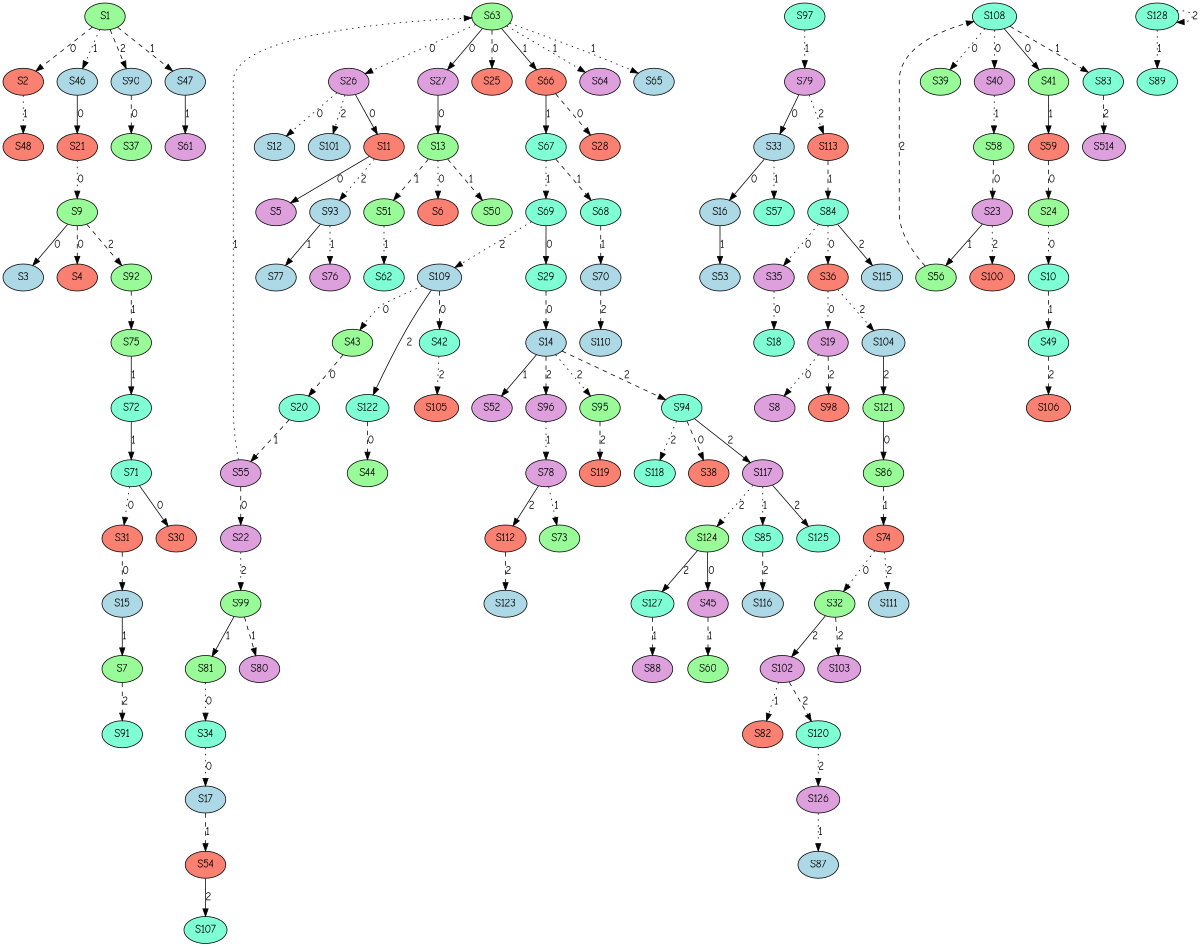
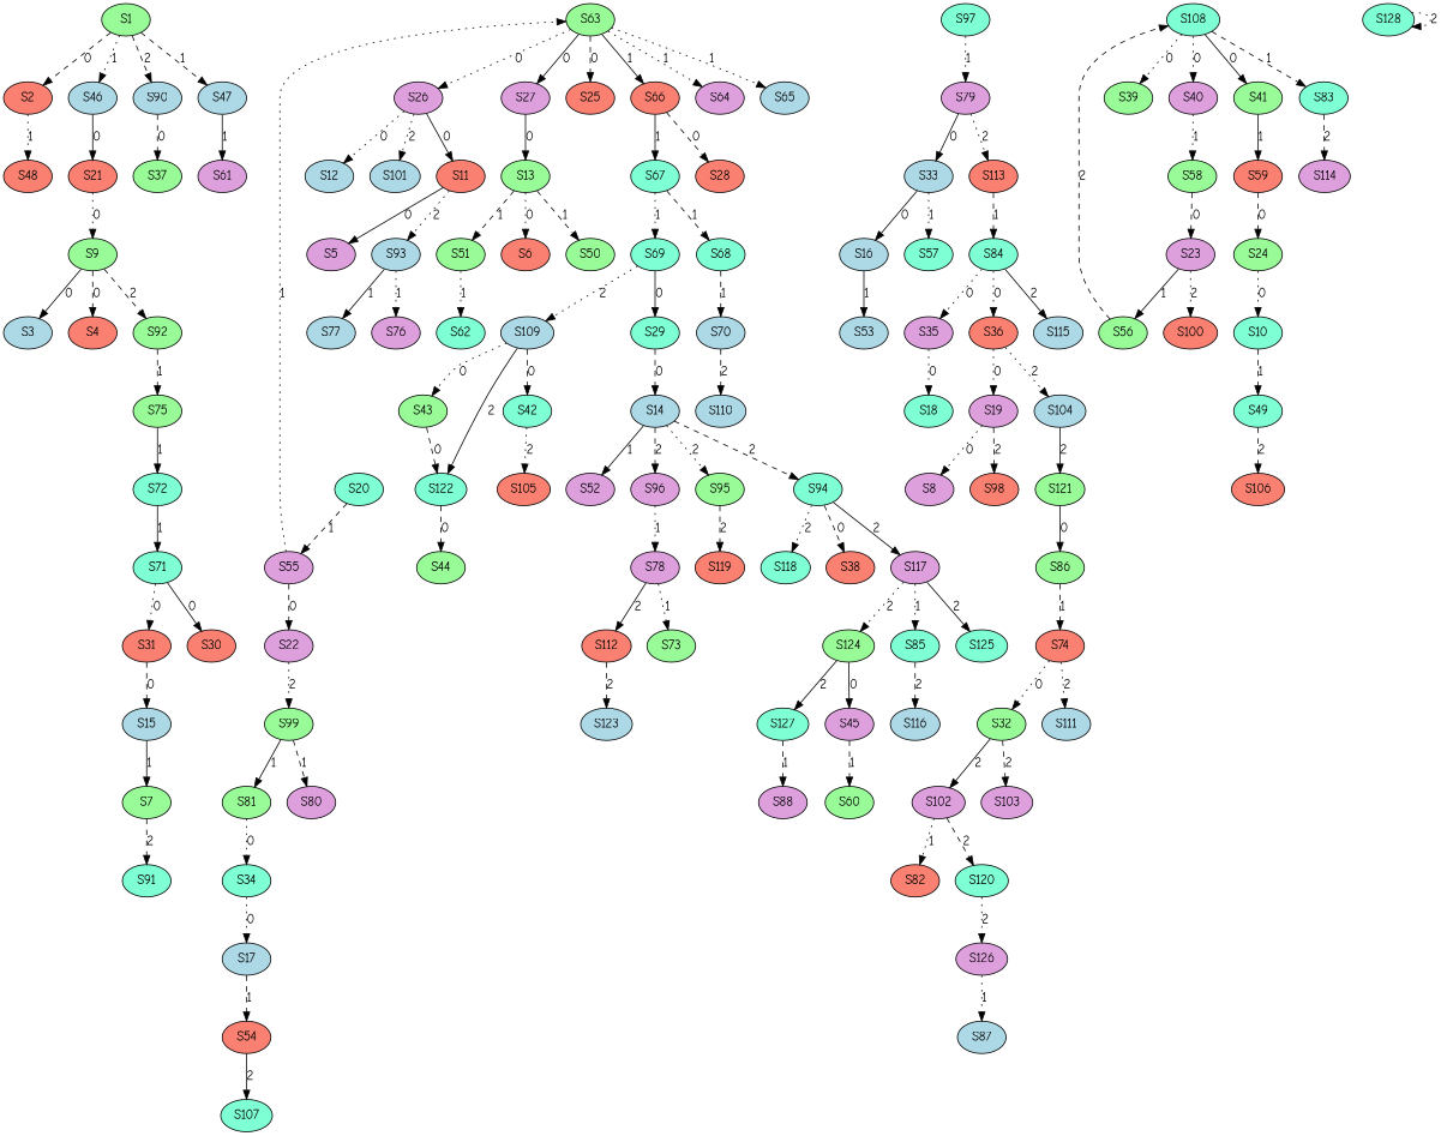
  strict digraph {
    fontname="Comic Neue"
    node [fillcolor=aquamarine fontname="Comic Neue" style=filled]
    edge [fontname="Comic Neue" style=dotted]
    S1 [fillcolor=palegreen]
    S2 [fillcolor=salmon]
    S46 [fillcolor=lightblue]
    S90 [fillcolor=lightblue]
    S47 [fillcolor=lightblue]
    S48 [fillcolor=salmon]
    S21 [fillcolor=salmon]
    S37 [fillcolor=palegreen]
    S61 [fillcolor=plum]
    S9 [fillcolor=palegreen]
    S3 [fillcolor=lightblue]
    S4 [fillcolor=salmon]
    S92 [fillcolor=palegreen]
    S75 [fillcolor=palegreen]
    S11 [fillcolor=salmon]
    S5 [fillcolor=plum]
    S93 [fillcolor=lightblue]
    S76 [fillcolor=plum]
    S77 [fillcolor=lightblue]
    S13 [fillcolor=palegreen]
    S6 [fillcolor=salmon]
    S50 [fillcolor=palegreen]
    S51 [fillcolor=palegreen]
    S62
    S15 [fillcolor=lightblue]
    S7 [fillcolor=palegreen]
    S91
    S79 [fillcolor=plum]
    S97
    S19 [fillcolor=plum]
    S8 [fillcolor=plum]
    S98 [fillcolor=salmon]
    S24 [fillcolor=palegreen]
    S10
    S49
    S106 [fillcolor=salmon]
    S26 [fillcolor=plum]
    S12 [fillcolor=lightblue]
    S101 [fillcolor=lightblue]
    S27 [fillcolor=plum]
    S14 [fillcolor=lightblue]
    S29
    S94
    S52 [fillcolor=plum]
    S96 [fillcolor=plum]
    S95 [fillcolor=palegreen]
    S38 [fillcolor=salmon]
    S117 [fillcolor=plum]
    S118
    S78 [fillcolor=plum]
    S119 [fillcolor=salmon]
    S31 [fillcolor=salmon]
    S33 [fillcolor=lightblue]
    S16 [fillcolor=lightblue]
    S57
    S53 [fillcolor=lightblue]
    S17 [fillcolor=lightblue]
    S34
    S54 [fillcolor=salmon]
    S107
    S35 [fillcolor=plum]
    S18
    S36 [fillcolor=salmon]
    S104 [fillcolor=lightblue]
    S121 [fillcolor=palegreen]
    S43 [fillcolor=palegreen]
    S20
    S55 [fillcolor=plum]
    S22 [fillcolor=plum]
    S63 [fillcolor=palegreen]
    S99 [fillcolor=palegreen]
    S25 [fillcolor=salmon]
    S66 [fillcolor=salmon]
    S64 [fillcolor=plum]
    S65 [fillcolor=lightblue]
    S81 [fillcolor=palegreen]
    S80 [fillcolor=plum]
    S58 [fillcolor=palegreen]
    S23 [fillcolor=plum]
    S56 [fillcolor=palegreen]
    S100 [fillcolor=salmon]
    S108
    S59 [fillcolor=salmon]
    S28 [fillcolor=salmon]
    S67
    S69
    S68
    S109 [fillcolor=lightblue]
    S42
    S122
    S71
    S30 [fillcolor=salmon]
    S74 [fillcolor=salmon]
    S32 [fillcolor=palegreen]
    S111 [fillcolor=lightblue]
    S102 [fillcolor=plum]
    S103 [fillcolor=plum]
    S82 [fillcolor=salmon]
    S120
    S113 [fillcolor=salmon]
    S84
    S115 [fillcolor=lightblue]
    S124 [fillcolor=palegreen]
    S85
    S125
    S39 [fillcolor=palegreen]
    S40 [fillcolor=plum]
    S41 [fillcolor=palegreen]
    S83
-   S114 [fillcolor=plum label=S514]
+   S114 [fillcolor=plum]
    S105 [fillcolor=salmon]
    S44 [fillcolor=palegreen]
    S45 [fillcolor=plum]
    S127
    S60 [fillcolor=palegreen]
    S88 [fillcolor=plum]
    S70 [fillcolor=lightblue]
    S110 [fillcolor=lightblue]
    S72
    S73 [fillcolor=palegreen]
    S112 [fillcolor=salmon]
    S123 [fillcolor=lightblue]
    S86 [fillcolor=palegreen]
    S126 [fillcolor=plum]
    S116 [fillcolor=lightblue]
    S87 [fillcolor=lightblue]
    S128
-   S89
    S1 -> S2 [label=0 style=dashed]
    S1 -> S46 [label=1]
    S1 -> S90 [label=2 style=dashed]
    S1 -> S47 [label=1 style=dashed]
    S2 -> S48 [label=1]
    S46 -> S21 [label=0 style=solid]
    S90 -> S37 [label=0 style=dashed]
    S47 -> S61 [label=1 style=solid]
    S21 -> S9 [label=0]
    S9 -> S3 [label=0 style=solid]
    S9 -> S4 [label=0 style=dashed]
    S9 -> S92 [label=2 style=dashed]
    S92 -> S75 [label=1 style=dashed]
    S75 -> S72 [label=1 style=solid]
    S11 -> S5 [label=0 style=solid]
    S11 -> S93 [label=2]
    S93 -> S76 [label=1]
    S93 -> S77 [label=1 style=solid]
    S13 -> S6 [label=0]
    S13 -> S50 [label=1 style=dashed]
    S13 -> S51 [label=1 style=dashed]
    S51 -> S62 [label=1]
    S15 -> S7 [label=1 style=solid]
    S7 -> S91 [label=2 style=dashed]
    S79 -> S33 [label=0 style=solid]
    S79 -> S113 [label=2]
    S97 -> S79 [label=1]
    S19 -> S8 [label=0]
    S19 -> S98 [label=2 style=dashed]
    S24 -> S10 [label=0]
    S10 -> S49 [label=1 style=dashed]
    S49 -> S106 [label=2 style=dashed]
    S26 -> S11 [label=0 style=solid]
    S26 -> S12 [label=0]
    S26 -> S101 [label=2]
    S27 -> S13 [label=0 style=solid]
    S14 -> S94 [label=2 style=dashed]
    S14 -> S52 [label=1 style=solid]
    S14 -> S96 [label=2 style=dashed]
    S14 -> S95 [label=2]
    S29 -> S14 [label=0 style=dashed]
    S94 -> S38 [label=0 style=dashed]
    S94 -> S117 [label=2 style=solid]
    S94 -> S118 [label=2]
    S96 -> S78 [label=1]
    S95 -> S119 [label=2 style=dashed]
    S117 -> S124 [label=2]
    S117 -> S85 [label=1]
    S117 -> S125 [label=2 style=solid]
    S78 -> S73 [label=1]
    S78 -> S112 [label=2 style=solid]
    S31 -> S15 [label=0 style=dashed]
    S33 -> S16 [label=0 style=solid]
    S33 -> S57 [label=1]
    S16 -> S53 [label=1 style=solid]
    S17 -> S54 [label=1 style=dashed]
    S34 -> S17 [label=0]
    S54 -> S107 [label=2 style=solid]
    S35 -> S18 [label=0]
    S36 -> S19 [label=0]
    S36 -> S104 [label=2]
    S104 -> S121 [label=2 style=solid]
    S121 -> S86 [label=0 style=solid]
-   S43 -> S20 [label=0 style=dashed]
+   S43 -> S122 [label=0 style=dashed]
    S20 -> S55 [label=1 style=dashed]
    S55 -> S22 [label=0 style=dashed]
    S55 -> S63 [label=1]
    S22 -> S99 [label=2]
    S63 -> S26 [label=0]
    S63 -> S27 [label=0 style=solid]
    S63 -> S25 [label=0 style=dashed]
    S63 -> S66 [label=1 style=solid]
    S63 -> S64 [label=1]
    S63 -> S65 [label=1]
    S99 -> S81 [label=1 style=solid]
    S99 -> S80 [label=1 style=dashed]
    S66 -> S28 [label=0 style=dashed]
    S66 -> S67 [label=1 style=solid]
    S81 -> S34 [label=0]
    S58 -> S23 [label=0 style=dashed]
    S23 -> S56 [label=1 style=solid]
    S23 -> S100 [label=2]
    S56 -> S108 [label=2 style=dashed]
    S108 -> S39 [label=0]
    S108 -> S40 [label=0]
    S108 -> S41 [label=0 style=solid]
    S108 -> S83 [label=1 style=dashed]
    S59 -> S24 [label=0 style=dashed]
    S67 -> S69 [label=1]
    S67 -> S68 [label=1 style=dashed]
    S69 -> S29 [label=0 style=solid]
    S69 -> S109 [label=2]
    S68 -> S70 [label=1 style=dashed]
    S109 -> S43 [label=0]
    S109 -> S42 [label=0 style=dashed]
    S109 -> S122 [label=2 style=solid]
    S42 -> S105 [label=2]
    S122 -> S44 [label=0 style=dashed]
    S71 -> S31 [label=0]
    S71 -> S30 [label=0 style=solid]
    S74 -> S32 [label=0]
    S74 -> S111 [label=2]
    S32 -> S102 [label=2 style=solid]
    S32 -> S103 [label=2 style=dashed]
    S102 -> S82 [label=1]
    S102 -> S120 [label=2 style=dashed]
    S120 -> S126 [label=2]
    S113 -> S84 [label=1 style=dashed]
    S84 -> S35 [label=0]
    S84 -> S36 [label=0]
    S84 -> S115 [label=2 style=solid]
    S124 -> S45 [label=0 style=solid]
    S124 -> S127 [label=2 style=solid]
    S85 -> S116 [label=2 style=dashed]
    S40 -> S58 [label=1]
    S41 -> S59 [label=1 style=solid]
    S83 -> S114 [label=2 style=dashed]
    S45 -> S60 [label=1 style=dashed]
    S127 -> S88 [label=1 style=dashed]
    S70 -> S110 [label=2 style=dashed]
    S72 -> S71 [label=1 style=solid]
    S112 -> S123 [label=2 style=dashed]
    S86 -> S74 [label=1 style=dashed]
    S126 -> S87 [label=1]
    S128 -> S128 [label=2]
-   S128 -> S89 [label=1]
  }
